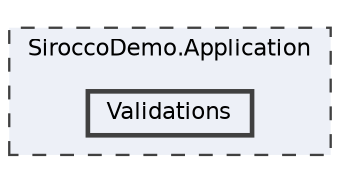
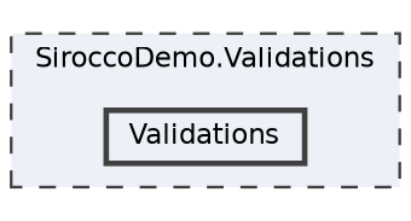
  digraph {
    compound=true
    rankdir=LR
    n1 [color=grey25 fillcolor="#edf0f7" fontname=Helvetica fontsize=10 height=0.2 label=Validations shape=box style="filled,bold" width=0.4]
    subgraph cluster_1 {
      bgcolor="#edf0f7"
      fontname=Helvetica
      fontsize=10
-     label="SiroccoDemo.Application"
+     label="SiroccoDemo.Validations"
      pencolor=grey25
      style="filled,dashed"
      n1
    }
  }
